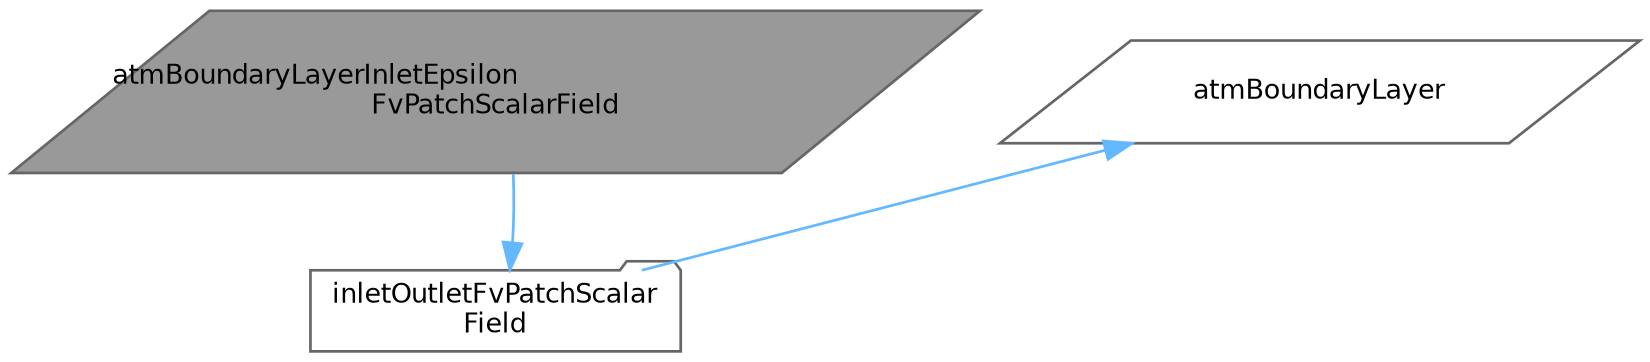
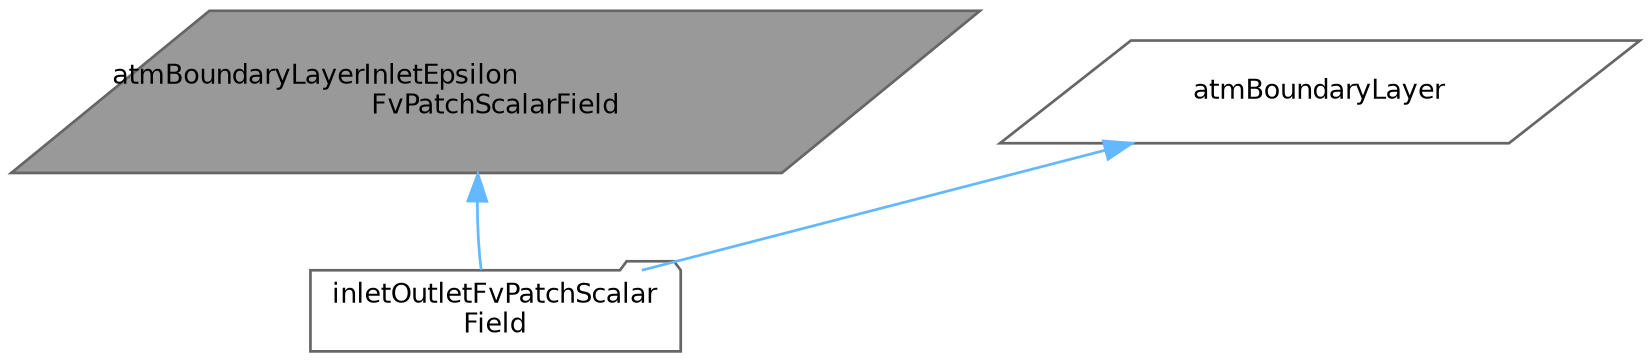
  digraph {
    node [color=gray40 fillcolor=white fontname=Helvetica fontsize=10 shape=parallelogram style=filled]
    edge [color=steelblue1 dir=back fontname=Helvetica fontsize=10 labelfontname=Helvetica labelfontsize=10 style=solid]
    n1 [fillcolor=grey60 fontcolor=black height=0.2 label="atmBoundaryLayerInletEpsilon\lFvPatchScalarField" width=0.4]
    n2 [height=0.2 label="inletOutletFvPatchScalar\lField" shape=folder width=0.4]
    n3 [height=0.2 label=atmBoundaryLayer width=0.4]
-   n2 -> n1
+   n1 -> n2
    n3 -> n2
  }
